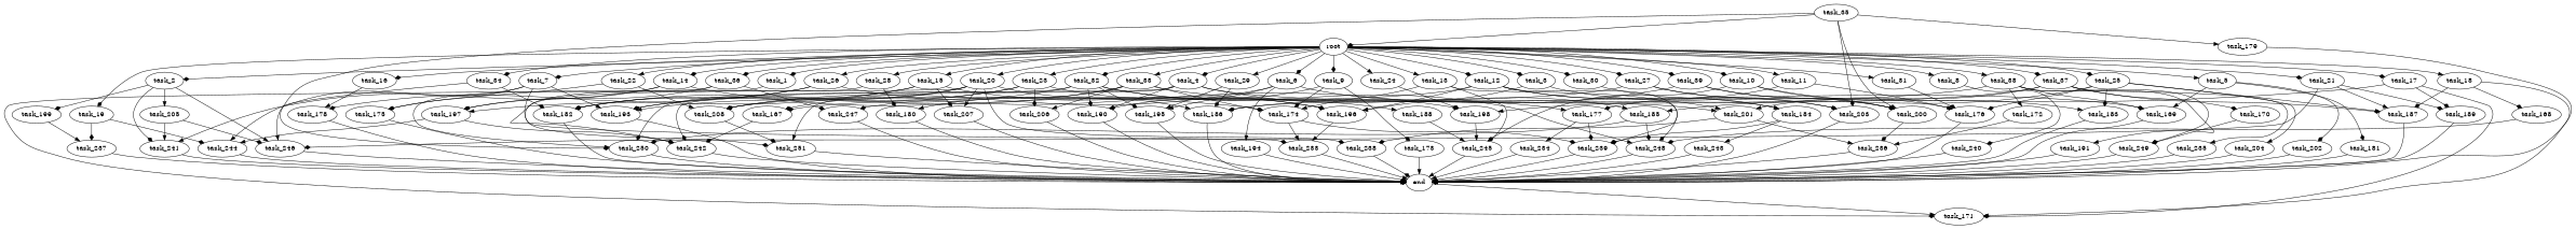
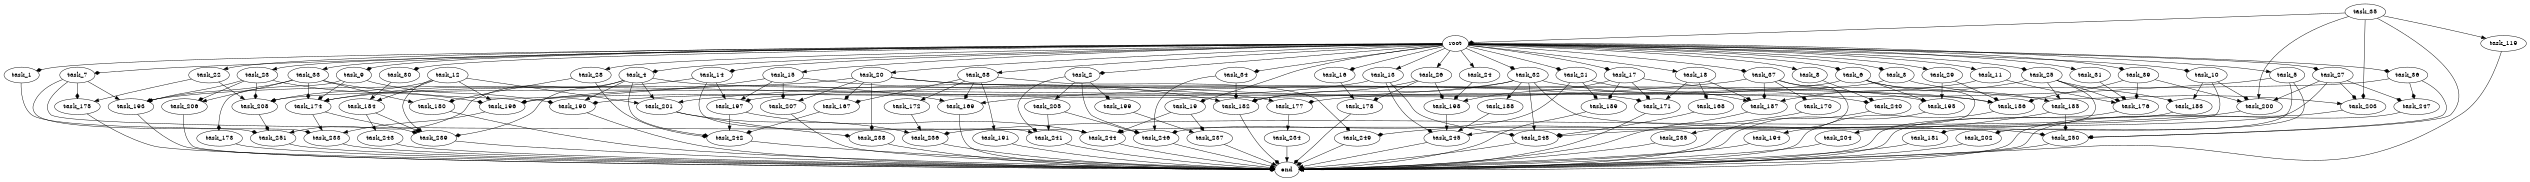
  digraph {
    edge [arrowhead=diamond]
    task_189
    end
    task_240
    task_15
    task_197
    task_207
    task_182
    task_196
    task_242
    task_244
    task_233
    task_185
    task_248
    task_250
    task_175
    task_9
    task_174
    task_190
    task_173
    task_239
    task_183
    task_4
    task_251
    task_201
    task_177
    task_238
    task_236
    task_234
-   task_179
+   task_179 [label=task_119]
    task_20
    task_186
    task_171
    task_167
    task_193
    task_245
    task_13
    task_14
    task_241
    task_3
    task_203
    task_200
    task_204
    task_5
    task_169
    task_181
    task_202
    task_26
    task_198
    task_178
    task_28
    task_180
    task_19
    task_237
    task_194
    task_2
    task_199
    task_205
    task_246
    task_172
    task_7
    task_176
    task_36
    task_247
    task_31
    task_188
    task_191
    task_23
    task_208
    task_206
    task_16
    task_29
    task_195
    task_1
    task_184
    task_243
    task_24
    task_18
    task_168
    task_187
    task_249
    task_170
    task_32
    task_12
    task_22
    task_21
    task_30
    task_39
    task_8
    task_34
    root
    task_17
    task_25
    task_10
    task_27
    task_6
    task_37
    task_33
    task_38
    task_11
    task_235
    task_35
    task_189 -> end
    task_240 -> end [arrowhead=normal]
    task_15 -> task_197 [arrowhead=normal]
    task_15 -> task_207
    task_15 -> task_182 [arrowhead=normal]
    task_15 -> task_196
    task_197 -> task_242 [arrowhead=normal]
    task_197 -> task_244 [arrowhead=normal]
    task_207 -> end
    task_182 -> end
    task_196 -> task_233 [arrowhead=normal]
    task_242 -> end
    task_244 -> end [arrowhead=normal]
    task_233 -> end [arrowhead=normal]
    task_185 -> task_248
    task_185 -> task_250
-   task_248 -> end [arrowhead=normal]
+   task_248 -> end
    task_250 -> end [arrowhead=normal]
    task_175 -> end
    task_9 -> task_174
    task_9 -> task_190
    task_9 -> task_173
    task_174 -> task_233 [arrowhead=normal]
    task_174 -> task_239
    task_190 -> end [arrowhead=normal]
    task_173 -> end [arrowhead=normal]
    task_239 -> end [arrowhead=normal]
    task_183 -> end [arrowhead=normal]
    task_4 -> task_242
    task_4 -> task_190 [arrowhead=normal]
    task_4 -> task_251 [arrowhead=normal]
    task_4 -> task_201 [arrowhead=normal]
    task_4 -> task_177 [arrowhead=normal]
    task_251 -> end
    task_201 -> task_238
    task_201 -> task_236 [arrowhead=normal]
-   task_177 -> task_239
+   task_4 -> task_239
    task_177 -> task_234 [arrowhead=normal]
    task_238 -> end
    task_236 -> end
    task_234 -> end [arrowhead=normal]
    task_179 -> end
    task_20 -> task_207 [arrowhead=normal]
    task_20 -> task_238
    task_20 -> task_186 [arrowhead=normal]
    task_20 -> task_171
    task_20 -> task_167
    task_20 -> task_193
    task_186 -> end
-   end -> task_171 [arrowhead=normal]
+   task_171 -> end [arrowhead=normal]
    task_167 -> task_242
    task_193 -> end [arrowhead=normal]
    task_245 -> end [arrowhead=normal]
    task_13 -> task_248
    task_13 -> task_174 [arrowhead=normal]
    task_13 -> task_245
    task_14 -> task_197 [arrowhead=normal]
    task_14 -> task_174 [arrowhead=normal]
    task_14 -> task_241 [arrowhead=normal]
    task_241 -> end
    task_3 -> task_196 [arrowhead=normal]
    task_3 -> task_203 [arrowhead=normal]
    task_203 -> end
    task_200 -> task_236
    task_204 -> end
    task_5 -> task_169 [arrowhead=normal]
    task_5 -> task_181
    task_5 -> task_202
    task_169 -> end [arrowhead=normal]
    task_181 -> end [arrowhead=normal]
    task_202 -> end [arrowhead=normal]
    task_26 -> task_182
    task_26 -> task_198
    task_26 -> task_178
    task_198 -> task_245 [arrowhead=normal]
    task_178 -> end
    task_28 -> task_242
    task_28 -> task_180
    task_180 -> end [arrowhead=normal]
    task_19 -> task_244
    task_19 -> task_237
    task_237 -> end [arrowhead=normal]
    task_194 -> end
    task_2 -> task_241
    task_2 -> task_199
    task_2 -> task_205 [arrowhead=normal]
    task_2 -> task_246 [arrowhead=normal]
    task_199 -> task_237 [arrowhead=normal]
    task_205 -> task_241 [arrowhead=normal]
    task_205 -> task_246
    task_246 -> end [arrowhead=normal]
    task_172 -> task_236 [arrowhead=normal]
    task_7 -> task_244 [arrowhead=normal]
    task_7 -> task_233
    task_7 -> task_175
    task_7 -> task_193 [arrowhead=normal]
    task_176 -> end
    task_36 -> task_197
    task_36 -> task_250 [arrowhead=normal]
    task_36 -> task_247
    task_247 -> end
    task_31 -> task_176
    task_188 -> task_245 [arrowhead=normal]
    task_191 -> end
    task_23 -> task_196
    task_23 -> task_193
    task_23 -> task_208
    task_23 -> task_206
    task_208 -> task_251
    task_206 -> end
    task_16 -> task_178 [arrowhead=normal]
    task_29 -> task_186
    task_29 -> task_195 [arrowhead=normal]
    task_195 -> end [arrowhead=normal]
    task_1 -> task_251
    task_184 -> task_239
    task_184 -> task_243 [arrowhead=normal]
    task_243 -> end
    task_24 -> task_198
    task_18 -> task_171 [arrowhead=normal]
    task_18 -> task_168
    task_18 -> task_187
    task_168 -> task_248
    task_187 -> end [arrowhead=normal]
    task_249 -> end
    task_170 -> task_249
    task_32 -> task_182
    task_32 -> task_248 [arrowhead=normal]
    task_32 -> task_250
    task_32 -> task_190
    task_32 -> task_188 [arrowhead=normal]
    task_32 -> task_195
    task_12 -> task_196 [arrowhead=normal]
    task_12 -> task_239
    task_12 -> task_201 [arrowhead=normal]
    task_12 -> task_208
    task_12 -> task_184 [arrowhead=normal]
    task_22 -> task_175 [arrowhead=normal]
    task_22 -> task_208 [arrowhead=normal]
    task_21 -> task_189
    task_21 -> task_246
    task_21 -> task_187 [arrowhead=normal]
    task_30 -> task_184 [arrowhead=normal]
    task_39 -> task_186
    task_39 -> task_200 [arrowhead=normal]
    task_39 -> task_176
    task_8 -> task_240
    task_34 -> task_182
    task_34 -> task_246 [arrowhead=normal]
    root -> task_15 [arrowhead=normal]
    root -> task_9
    root -> task_4
    root -> task_20 [arrowhead=normal]
    root -> task_13 [arrowhead=normal]
    root -> task_14
    root -> task_3
    root -> task_5 [arrowhead=normal]
    root -> task_26 [arrowhead=normal]
    root -> task_28 [arrowhead=normal]
    root -> task_19
    root -> task_2
    root -> task_7
    root -> task_36
    root -> task_31 [arrowhead=normal]
    root -> task_23 [arrowhead=normal]
    root -> task_16
    root -> task_29 [arrowhead=normal]
    root -> task_1
    root -> task_24 [arrowhead=normal]
    root -> task_18 [arrowhead=normal]
    root -> task_32
-   root -> task_12
    root -> task_22 [arrowhead=normal]
    root -> task_21
    root -> task_30
    root -> task_39
    root -> task_8 [arrowhead=normal]
    root -> task_34
    root -> task_17
    root -> task_25
    root -> task_10
    root -> task_27
    root -> task_6
    root -> task_37
    root -> task_33 [arrowhead=normal]
    root -> task_38 [arrowhead=normal]
    root -> task_11 [arrowhead=normal]
    task_17 -> task_189
+   task_17 -> task_240
    task_17 -> task_171
    task_17 -> task_198 [arrowhead=normal]
    task_25 -> task_185 [arrowhead=normal]
    task_25 -> task_183
    task_25 -> task_204 [arrowhead=normal]
    task_25 -> task_176
    task_25 -> task_187 [arrowhead=normal]
    task_10 -> task_183 [arrowhead=normal]
    task_10 -> task_245 [arrowhead=normal]
    task_10 -> task_200
+   task_27 -> task_244 [arrowhead=normal]
    task_27 -> task_203
    task_27 -> task_200 [arrowhead=normal]
    task_27 -> task_247
    task_6 -> task_185 [arrowhead=normal]
    task_6 -> task_194 [arrowhead=normal]
    task_6 -> task_208 [arrowhead=normal]
    task_6 -> task_195 [arrowhead=normal]
    task_37 -> task_201 [arrowhead=normal]
    task_37 -> task_186 [arrowhead=normal]
    task_37 -> task_187
    task_37 -> task_170
    task_37 -> task_235 [arrowhead=normal]
    task_33 -> task_174
    task_33 -> task_193 [arrowhead=normal]
    task_33 -> task_169 [arrowhead=normal]
    task_33 -> task_180 [arrowhead=normal]
    task_33 -> task_206 [arrowhead=normal]
    task_38 -> task_167
    task_38 -> task_169
    task_38 -> task_172 [arrowhead=normal]
    task_38 -> task_191 [arrowhead=normal]
    task_38 -> task_249
    task_11 -> task_177
    task_11 -> task_176 [arrowhead=normal]
    task_235 -> end [arrowhead=normal]
    task_35 -> task_250
    task_35 -> task_179 [arrowhead=normal]
    task_35 -> task_203
    task_35 -> task_200 [arrowhead=normal]
    task_35 -> root
  }
